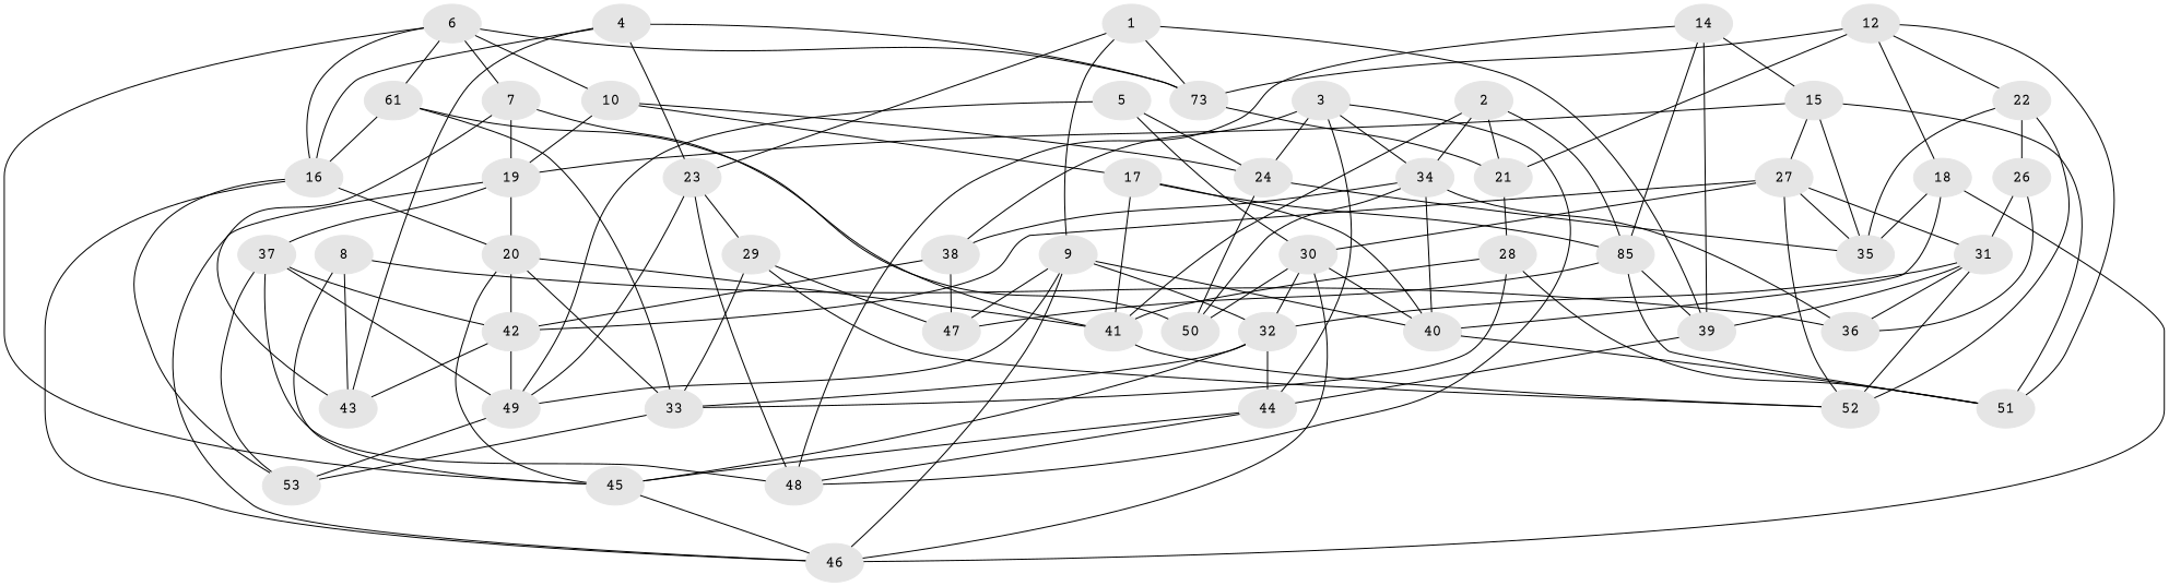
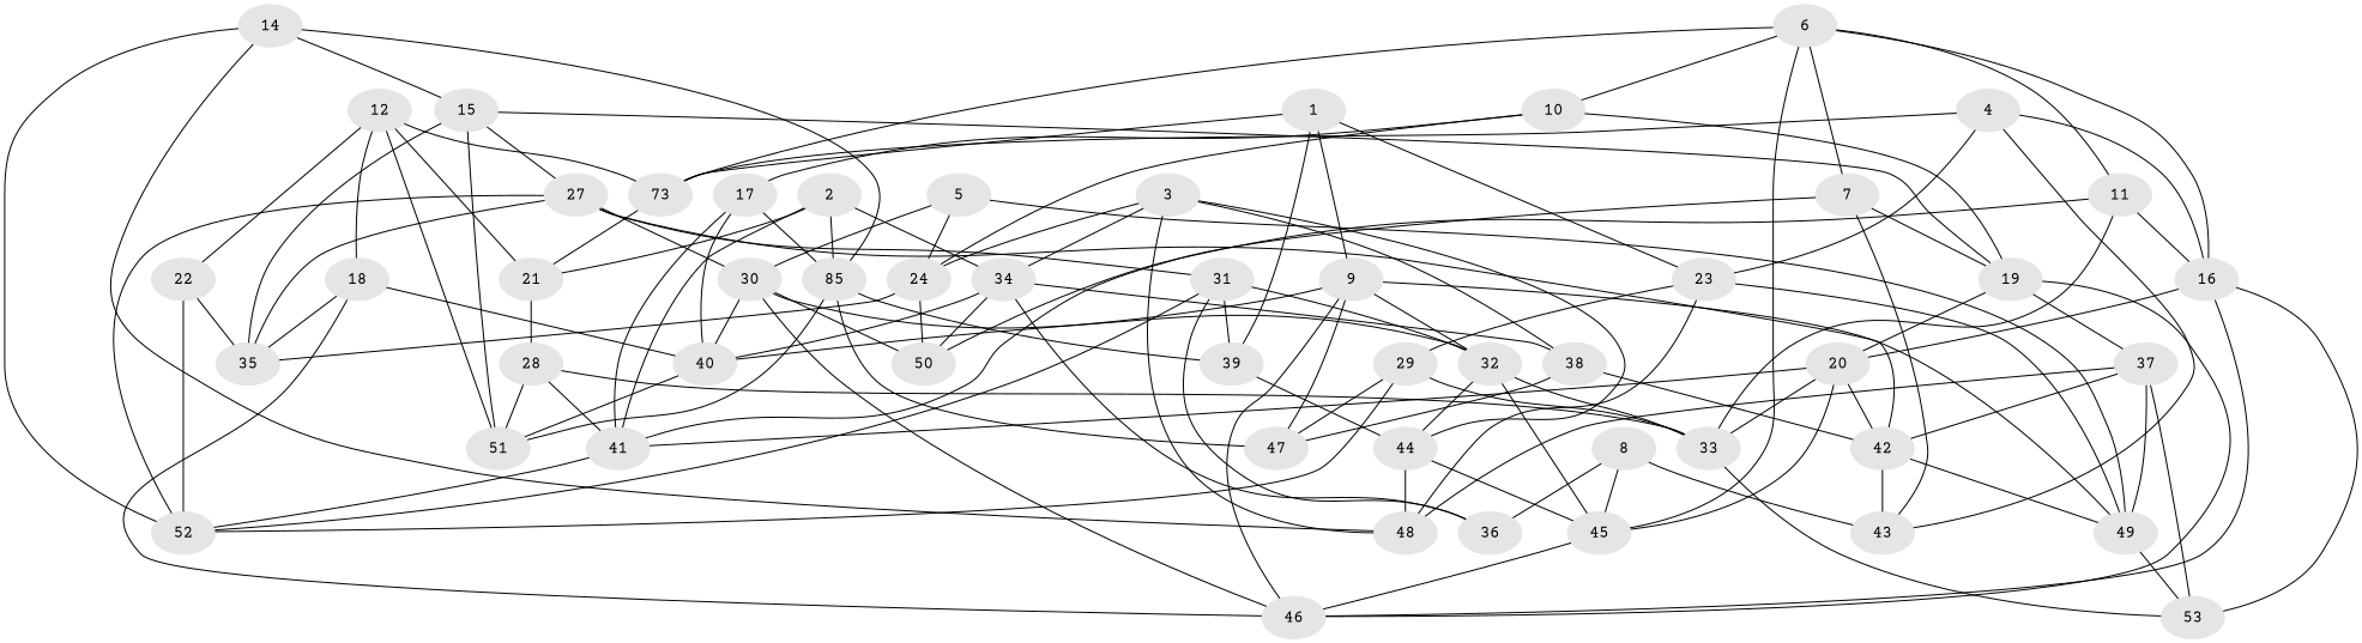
  graph {
    fontname="Courier Prime"
    node [color=gray90 fontname="Courier Prime" style=filled]
    edge [fontname="Courier Prime" weight=1.0]
    1
    9
    n3 [label=73]
    23
    39
    49
    32
    40
    46
    47
    21
    48
    29
    44
    2
    n16 [label=85]
    34
    41
    28
    51
    38
    36
    50
    52
    3
    24
    35
    42
    45
    4
    16
    43
    20
    53
    5
    30
    6
    7
    10
-   11 [label=61]
+   11
    19
    17
    33
    37
    8
    12
    18
    22
-   26
    14
    15
    27
    31
    1 -- 9
    1 -- n3
    1 -- 23
    1 -- 39
    9 -- 49
    9 -- 32
    9 -- 40
    9 -- 46
    9 -- 47
    n3 -- 21
    23 -- 49
    23 -- 48 [weight=2.0]
    23 -- 29
    39 -- 44 [weight=2.0]
    49 -- 53 [weight=2.0]
    32 -- 44
    32 -- 45
    32 -- 33
    40 -- 51
    21 -- 28
    29 -- 47
    29 -- 52
    29 -- 33
    44 -- 48
    44 -- 45
    2 -- 21
    2 -- n16
    2 -- 34
    2 -- 41
    n16 -- 39
    n16 -- 47
    n16 -- 51
    34 -- 40
    34 -- 38
    34 -- 36
    34 -- 50
    41 -- 52
    28 -- 41
    28 -- 51
    28 -- 33
    38 -- 47
    38 -- 42
    3 -- 48
    3 -- 44
    3 -- 34
    3 -- 38 [weight=2.0]
    3 -- 24
    24 -- 50
    24 -- 35 [weight=2.0]
    42 -- 49
    42 -- 43
    45 -- 46
    4 -- n3
    4 -- 23
    4 -- 16
    4 -- 43
    16 -- 46
    16 -- 20
    16 -- 53
    20 -- 41
    20 -- 42
    20 -- 45
    20 -- 33
    5 -- 49
    5 -- 24
    5 -- 30
    30 -- 32
    30 -- 40
    30 -- 46
    30 -- 50
    6 -- n3
    6 -- 45
    6 -- 16
    6 -- 7
    6 -- 10
    6 -- 11
    7 -- 41
    7 -- 43
    7 -- 19
    10 -- 24
    10 -- 19
    10 -- 17
    11 -- 50
    11 -- 16
    11 -- 33
    19 -- 46
    19 -- 20
    19 -- 37
    17 -- 40
    17 -- n16
    17 -- 41
    33 -- 53
    37 -- 49
    37 -- 48
    37 -- 42
    37 -- 53 [weight=2.0]
    8 -- 36
    8 -- 45
    8 -- 43 [weight=2.0]
    12 -- n3 [weight=2.0]
    12 -- 21
    12 -- 51
    12 -- 18
    12 -- 22
    18 -- 40
    18 -- 46
    18 -- 35
    22 -- 52 [weight=2.0]
    22 -- 35
-   22 -- 26 [weight=2.0]
-   26 -- 36
-   26 -- 31
-   14 -- 39
+   14 -- 52
    14 -- 48
    14 -- n16
    14 -- 15
    15 -- 51 [weight=2.0]
    15 -- 35
    15 -- 19
    15 -- 27
    27 -- 52
    27 -- 35
    27 -- 42
    27 -- 30
    27 -- 31
    31 -- 39
    31 -- 32
    31 -- 36
    31 -- 52
  }
